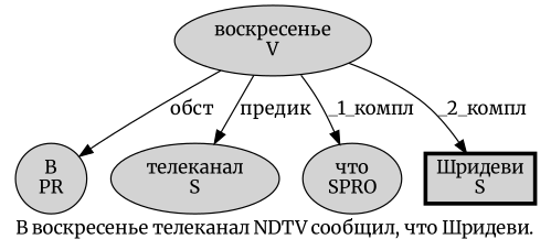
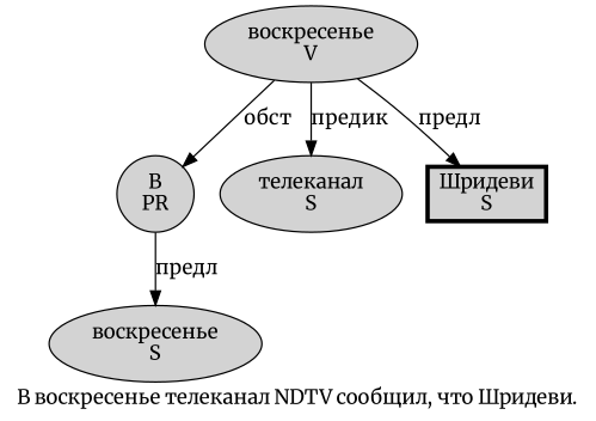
  digraph {
    fontname=Merriweather
    label="В воскресенье телеканал NDTV сообщил, что Шридеви."
    node [fillcolor=lightgray fontname=Merriweather penwidth=1 shape=ellipse style=filled]
    edge [fontname=Merriweather]
    n1 [label="В\nPR"]
+   n2 [label="воскресенье\nS"]
    n3 [label="телеканал\nS"]
    n4 [label="воскресенье\nV"]
-   n5 [label="что\nSPRO"]
    n6 [color=black label="Шридеви\nS" penwidth=3 shape=box]
+   n1 -> n2 [label="предл"]
    n4 -> n1 [label="обст"]
    n4 -> n3 [label="предик"]
-   n4 -> n5 [label="_1_компл"]
-   n4 -> n6 [label="_2_компл"]
+   n4 -> n6 [label="предл"]
  }
